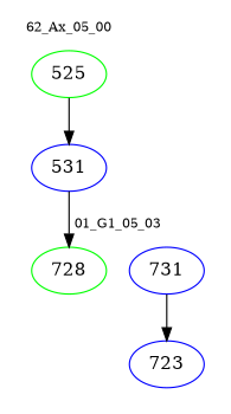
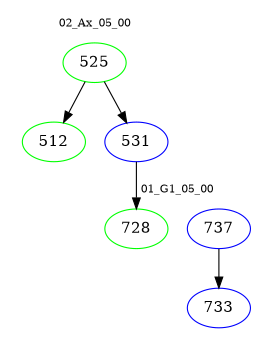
  digraph {
    node [color=green]
    edge [color=black]
    n1 [label=525]
+   n2 [label=512]
    n3 [color=blue label=531]
-   n4 [color=blue label=731]
+   n4 [color=blue label=737]
    n5 [label=728]
-   n6 [color=blue label=723]
+   n6 [color=blue label=733]
    subgraph cluster_1 {
      color=white
      fontsize=10
-     label="62_Ax_05_00"
+     label="02_Ax_05_00"
      n1
+     n2
      n3
    }
    subgraph cluster_2 {
      color=white
      fontsize=10
-     label="01_G1_05_03"
+     label="01_G1_05_00"
      n4
      n5
      n6
    }
+   n1 -> n2
    n1 -> n3
    n3 -> n5
    n4 -> n6
  }
